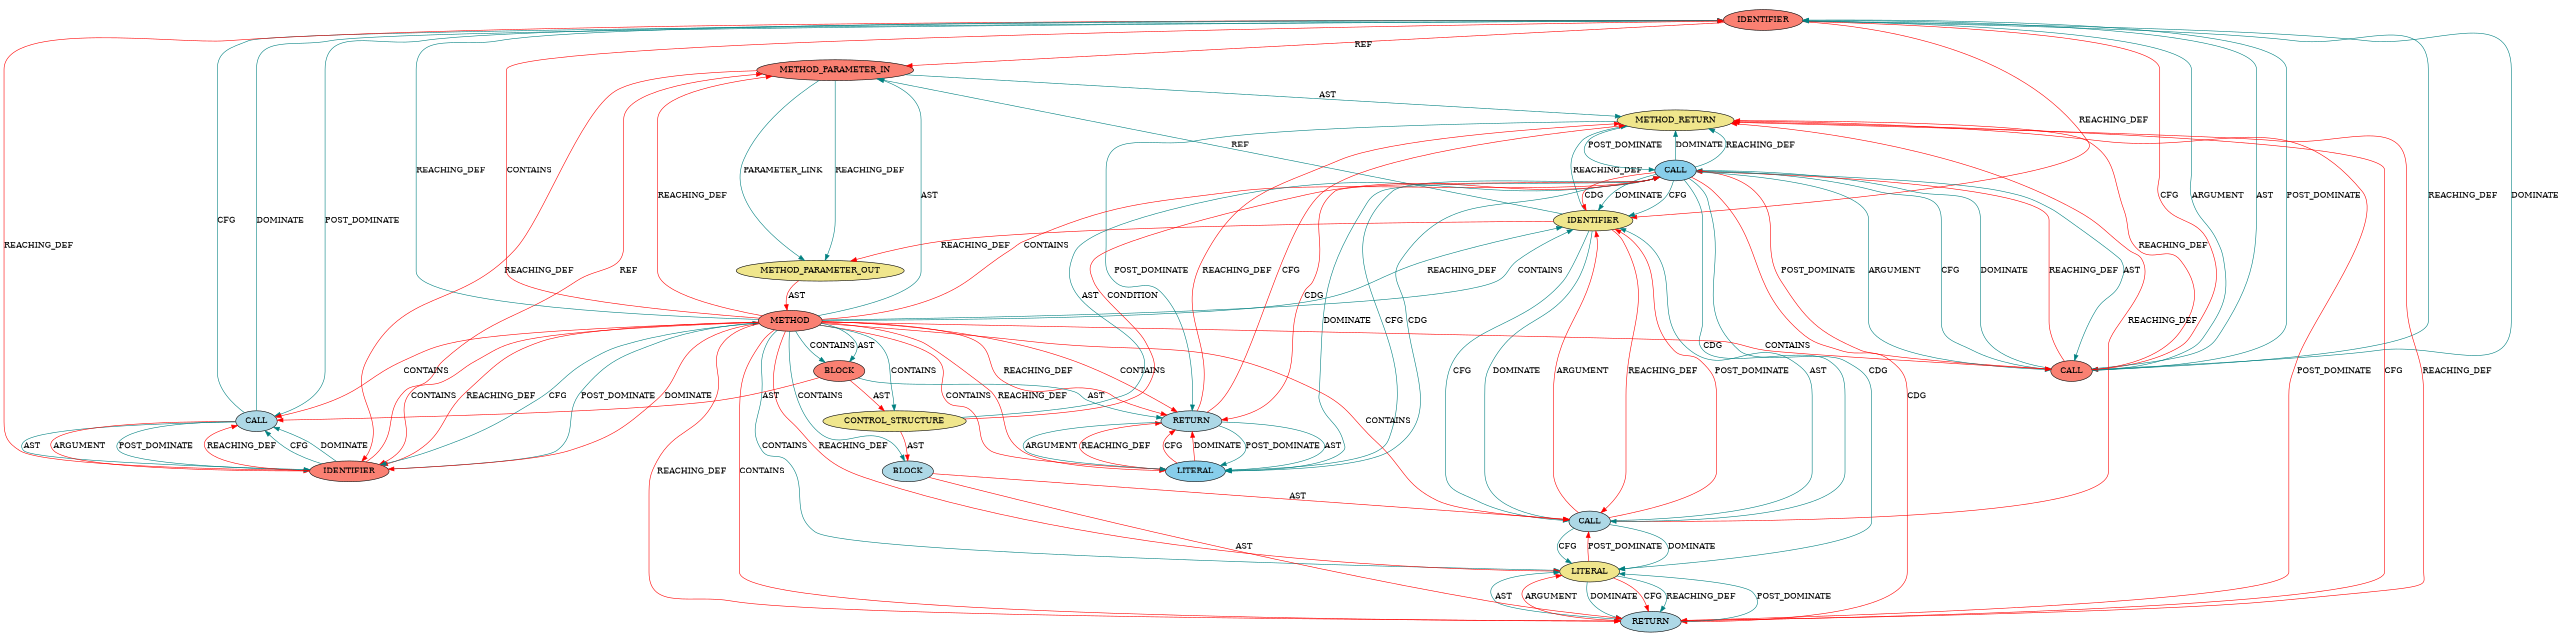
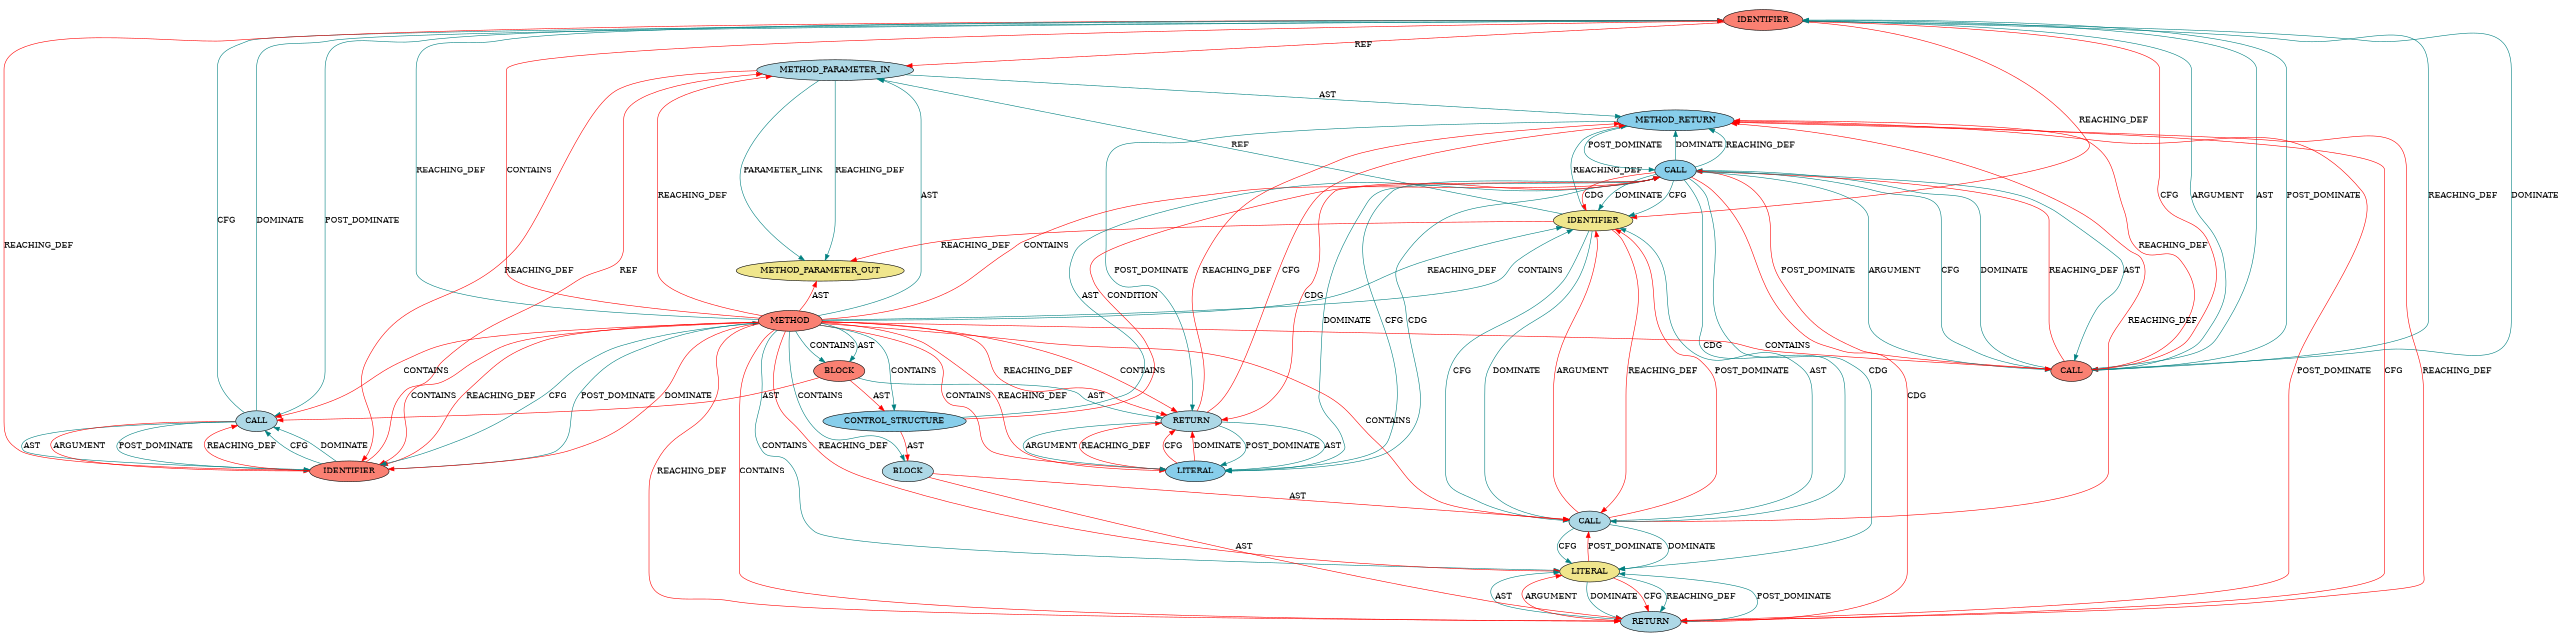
  digraph {
    node [ARGUMENT_INDEX=-1 CODE=ctx COLUMN_NUMBER=5 LINE_NUMBER=86 ORDER=1 TYPE_FULL_NAME="HMAC_CTX*" fillcolor=lightblue style=filled]
    edge [color=teal]
    n1 [ARGUMENT_INDEX=1 COLUMN_NUMBER=29 NAME=ctx fillcolor=salmon label=IDENTIFIER]
-   n2 [CODE="HMAC_CTX *ctx" COLUMN_NUMBER=20 EVALUATION_STRATEGY=BY_VALUE INDEX=1 IS_VARIADIC=false LINE_NUMBER=83 NAME=ctx fillcolor=salmon label=METHOD_PARAMETER_IN ARGUMENT_INDEX=""]
+   n2 [CODE="HMAC_CTX *ctx" COLUMN_NUMBER=20 EVALUATION_STRATEGY=BY_VALUE INDEX=1 IS_VARIADIC=false LINE_NUMBER=83 NAME=ctx label=METHOD_PARAMETER_IN ARGUMENT_INDEX=""]
    n3 [ARGUMENT_INDEX=1 COLUMN_NUMBER=26 LINE_NUMBER=87 NAME=ctx fillcolor=khaki label=IDENTIFIER]
    n4 [CODE="hmac_ctx_cleanup(ctx)" DISPATCH_TYPE=STATIC_DISPATCH LINE_NUMBER=85 METHOD_FULL_NAME=hmac_ctx_cleanup NAME=hmac_ctx_cleanup TYPE_FULL_NAME="<empty>" label=CALL]
    n5 [ARGUMENT_INDEX=1 CODE="hmac_ctx_alloc_mds(ctx)" COLUMN_NUMBER=10 DISPATCH_TYPE=STATIC_DISPATCH METHOD_FULL_NAME=hmac_ctx_alloc_mds NAME=hmac_ctx_alloc_mds TYPE_FULL_NAME="<empty>" fillcolor=salmon label=CALL]
-   n6 [CODE=RET COLUMN_NUMBER=1 EVALUATION_STRATEGY=BY_VALUE LINE_NUMBER=83 ORDER=3 TYPE_FULL_NAME=int fillcolor=khaki label=METHOD_RETURN ARGUMENT_INDEX=""]
+   n6 [CODE=RET COLUMN_NUMBER=1 EVALUATION_STRATEGY=BY_VALUE LINE_NUMBER=83 ORDER=3 TYPE_FULL_NAME=int fillcolor=skyblue label=METHOD_RETURN ARGUMENT_INDEX=""]
    n7 [ARGUMENT_INDEX=1 COLUMN_NUMBER=22 LINE_NUMBER=85 NAME=ctx fillcolor=salmon label=IDENTIFIER]
    n8 [CODE="HMAC_CTX *ctx" COLUMN_NUMBER=20 EVALUATION_STRATEGY=BY_VALUE INDEX=1 IS_VARIADIC=false LINE_NUMBER=83 NAME=ctx fillcolor=khaki label=METHOD_PARAMETER_OUT ARGUMENT_INDEX=""]
    n9 [CODE="hmac_ctx_cleanup(ctx)" COLUMN_NUMBER=9 DISPATCH_TYPE=STATIC_DISPATCH LINE_NUMBER=87 METHOD_FULL_NAME=hmac_ctx_cleanup NAME=hmac_ctx_cleanup TYPE_FULL_NAME="<empty>" label=CALL]
    n10 [CODE="!hmac_ctx_alloc_mds(ctx)" COLUMN_NUMBER=9 DISPATCH_TYPE=STATIC_DISPATCH METHOD_FULL_NAME="<operator>.logicalNot" NAME="<operator>.logicalNot" TYPE_FULL_NAME="<empty>" fillcolor=skyblue label=CALL]
    n11 [AST_PARENT_FULL_NAME="openssl-ff59ce71b50dbd735a065cb2a832ad870593845f_1-auto_labeler-INTEGER_OVERFLOW_L5-multi_function.c:<global>" AST_PARENT_TYPE=TYPE_DECL CODE="int HMAC_CTX_reset(HMAC_CTX *ctx)\n{\n    hmac_ctx_cleanup(ctx);\n    if (!hmac_ctx_alloc_mds(ctx)) {\n        hmac_ctx_cleanup(ctx);\n        return 0;\n    }\n    return 1;\n}" COLUMN_NUMBER=1 COLUMN_NUMBER_END=1 FILENAME="openssl-ff59ce71b50dbd735a065cb2a832ad870593845f_1-auto_labeler-INTEGER_OVERFLOW_L5-multi_function.c" FULL_NAME=HMAC_CTX_reset IS_EXTERNAL=false LINE_NUMBER=83 LINE_NUMBER_END=91 NAME=HMAC_CTX_reset ORDER=3 SIGNATURE="int HMAC_CTX_reset (HMAC_CTX*)" fillcolor=salmon label=METHOD ARGUMENT_INDEX="" TYPE_FULL_NAME=""]
    n12 [CODE="return 0;" COLUMN_NUMBER=9 LINE_NUMBER=88 ORDER=2 label=RETURN TYPE_FULL_NAME=""]
    n13 [CODE=1 COLUMN_NUMBER=12 LINE_NUMBER=90 TYPE_FULL_NAME=int fillcolor=skyblue label=LITERAL]
    n14 [CODE=0 COLUMN_NUMBER=16 LINE_NUMBER=88 TYPE_FULL_NAME=int fillcolor=khaki label=LITERAL]
    n15 [CODE="{\n        hmac_ctx_cleanup(ctx);\n        return 0;\n    }" COLUMN_NUMBER=35 ORDER=2 TYPE_FULL_NAME=void label=BLOCK]
    n16 [CODE="return 1;" LINE_NUMBER=90 ORDER=3 label=RETURN TYPE_FULL_NAME=""]
-   n17 [CODE="if (!hmac_ctx_alloc_mds(ctx))" CONTROL_STRUCTURE_TYPE=IF ORDER=2 PARSER_TYPE_NAME=CASTIfStatement fillcolor=khaki label=CONTROL_STRUCTURE TYPE_FULL_NAME=""]
+   n17 [CODE="if (!hmac_ctx_alloc_mds(ctx))" CONTROL_STRUCTURE_TYPE=IF ORDER=2 PARSER_TYPE_NAME=CASTIfStatement fillcolor=skyblue label=CONTROL_STRUCTURE TYPE_FULL_NAME=""]
    n18 [CODE="{\n    hmac_ctx_cleanup(ctx);\n    if (!hmac_ctx_alloc_mds(ctx)) {\n        hmac_ctx_cleanup(ctx);\n        return 0;\n    }\n    return 1;\n}" COLUMN_NUMBER=1 LINE_NUMBER=84 ORDER=2 TYPE_FULL_NAME=void fillcolor=salmon label=BLOCK]
    n1 -> n2 [color=red label=REF]
    n1 -> n3 [VARIABLE=ctx color=red label=REACHING_DEF]
    n1 -> n4 [label=POST_DOMINATE]
    n1 -> n5 [VARIABLE=ctx label=REACHING_DEF]
    n1 -> n5 [label=DOMINATE]
    n1 -> n5 [color=red label=CFG]
    n2 -> n6 [label=AST]
    n2 -> n7 [VARIABLE=ctx color=red label=REACHING_DEF]
    n2 -> n8 [VARIABLE=ctx label=REACHING_DEF]
    n2 -> n8 [label=PARAMETER_LINK]
    n3 -> n2 [label=REF]
    n3 -> n6 [VARIABLE=ctx label=REACHING_DEF]
    n3 -> n8 [VARIABLE=ctx color=red label=REACHING_DEF]
    n3 -> n9 [label=CFG]
    n3 -> n9 [label=DOMINATE]
    n3 -> n9 [VARIABLE=ctx color=red label=REACHING_DEF]
    n4 -> n1 [label=CFG]
    n4 -> n1 [label=DOMINATE]
    n4 -> n7 [label=AST]
    n4 -> n7 [color=red label=ARGUMENT]
    n4 -> n7 [label=POST_DOMINATE]
    n5 -> n1 [label=ARGUMENT]
    n5 -> n1 [label=AST]
    n5 -> n1 [label=POST_DOMINATE]
    n5 -> n6 [VARIABLE="hmac_ctx_alloc_mds(ctx)" color=red label=REACHING_DEF]
    n5 -> n10 [label=CFG]
    n5 -> n10 [label=DOMINATE]
    n5 -> n10 [VARIABLE="hmac_ctx_alloc_mds(ctx)" color=red label=REACHING_DEF]
    n6 -> n10 [label=POST_DOMINATE]
    n6 -> n12 [color=red label=POST_DOMINATE]
    n6 -> n16 [label=POST_DOMINATE]
    n7 -> n1 [VARIABLE=ctx color=red label=REACHING_DEF]
    n7 -> n2 [color=red label=REF]
    n7 -> n4 [VARIABLE=ctx color=red label=REACHING_DEF]
    n7 -> n4 [label=CFG]
    n7 -> n4 [label=DOMINATE]
    n7 -> n11 [label=POST_DOMINATE]
    n9 -> n3 [color=red label=POST_DOMINATE]
    n9 -> n3 [label=AST]
    n9 -> n3 [color=red label=ARGUMENT]
    n9 -> n6 [VARIABLE="hmac_ctx_cleanup(ctx)" color=red label=REACHING_DEF]
    n9 -> n14 [label=DOMINATE]
    n9 -> n14 [label=CFG]
    n10 -> n3 [label=DOMINATE]
    n10 -> n3 [label=CFG]
    n10 -> n3 [color=red label=CDG]
    n10 -> n5 [label=AST]
    n10 -> n5 [color=red label=POST_DOMINATE]
    n10 -> n5 [label=ARGUMENT]
    n10 -> n6 [label=DOMINATE]
    n10 -> n6 [VARIABLE="!hmac_ctx_alloc_mds(ctx)" label=REACHING_DEF]
    n10 -> n9 [label=CDG]
    n10 -> n12 [color=red label=CDG]
    n10 -> n13 [label=CFG]
    n10 -> n13 [label=CDG]
    n10 -> n13 [label=DOMINATE]
    n10 -> n14 [label=CDG]
    n10 -> n16 [color=red label=CDG]
    n11 -> n1 [label=REACHING_DEF]
    n11 -> n1 [color=red label=CONTAINS]
    n11 -> n2 [label=AST]
    n11 -> n2 [color=red label=REACHING_DEF]
    n11 -> n3 [label=REACHING_DEF]
    n11 -> n3 [label=CONTAINS]
    n11 -> n4 [color=red label=CONTAINS]
    n11 -> n5 [color=red label=CONTAINS]
    n11 -> n7 [color=red label=REACHING_DEF]
    n11 -> n7 [color=red label=DOMINATE]
    n11 -> n7 [color=red label=CONTAINS]
    n11 -> n7 [label=CFG]
-   n8 -> n11 [color=red label=AST]
+   n11 -> n8 [color=red label=AST]
    n11 -> n9 [color=red label=CONTAINS]
    n11 -> n10 [color=red label=CONTAINS]
    n11 -> n12 [color=red label=REACHING_DEF]
    n11 -> n12 [color=red label=CONTAINS]
    n11 -> n13 [color=red label=CONTAINS]
    n11 -> n13 [color=red label=REACHING_DEF]
    n11 -> n14 [label=CONTAINS]
    n11 -> n14 [color=red label=REACHING_DEF]
    n11 -> n15 [label=CONTAINS]
    n11 -> n16 [color=red label=REACHING_DEF]
    n11 -> n16 [color=red label=CONTAINS]
    n11 -> n17 [label=CONTAINS]
    n11 -> n18 [label=CONTAINS]
    n11 -> n18 [label=AST]
    n12 -> n6 [color=red label=CFG]
    n12 -> n6 [VARIABLE="<RET>" color=red label=REACHING_DEF]
    n12 -> n14 [label=POST_DOMINATE]
    n12 -> n14 [label=AST]
    n12 -> n14 [color=red label=ARGUMENT]
    n13 -> n16 [VARIABLE=1 color=red label=REACHING_DEF]
    n13 -> n16 [color=red label=CFG]
    n13 -> n16 [color=red label=DOMINATE]
    n14 -> n9 [color=red label=POST_DOMINATE]
    n14 -> n12 [label=DOMINATE]
    n14 -> n12 [color=red label=CFG]
    n14 -> n12 [VARIABLE=0 label=REACHING_DEF]
    n15 -> n9 [color=red label=AST]
    n15 -> n12 [color=red label=AST]
    n16 -> n6 [color=red label=CFG]
    n16 -> n6 [VARIABLE="<RET>" color=red label=REACHING_DEF]
    n16 -> n13 [label=POST_DOMINATE]
    n16 -> n13 [label=AST]
    n16 -> n13 [label=ARGUMENT]
    n17 -> n10 [label=AST]
    n17 -> n10 [color=red label=CONDITION]
    n17 -> n15 [color=red label=AST]
    n18 -> n4 [color=red label=AST]
    n18 -> n16 [label=AST]
    n18 -> n17 [color=red label=AST]
  }
